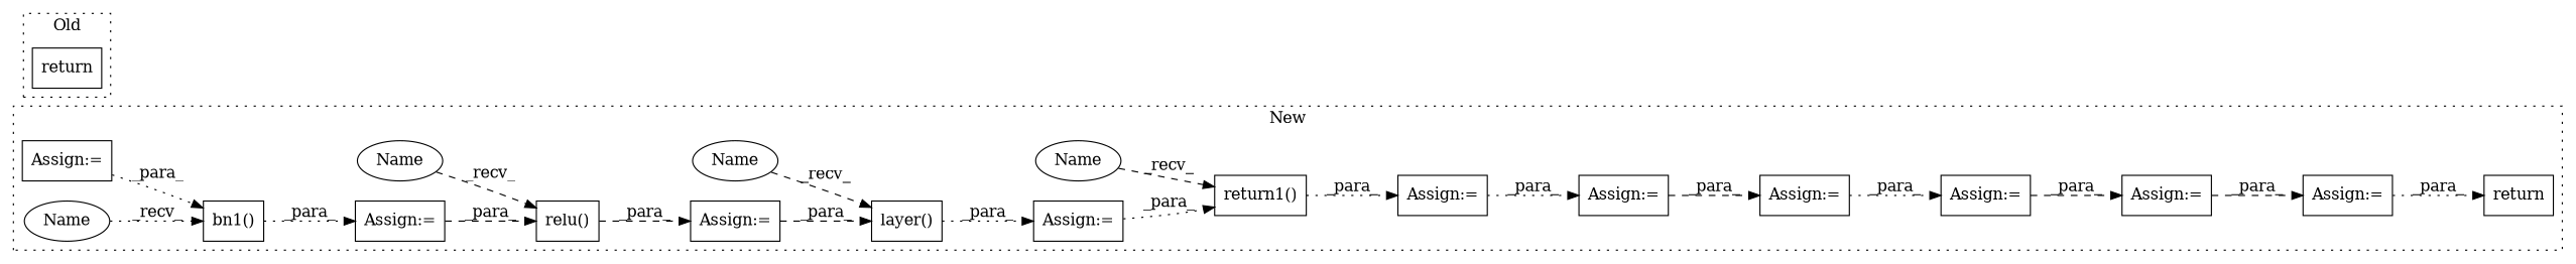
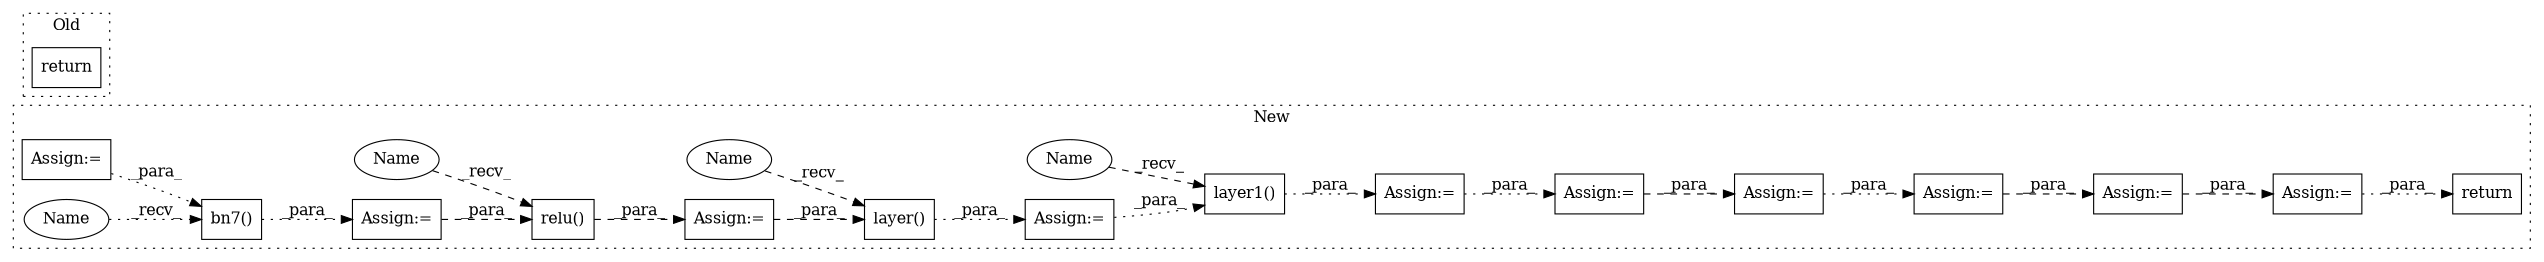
  digraph {
    rankdir=LR
    node [a=68 l=3 shape=box]
    edge [style=dotted]
    n1 [a=93 l=7 label=return s=13402]
    n2 [label="Assign:=" s=13368]
    n3 [label="Assign:=" s=13105]
    n4 [label="Assign:=" s=13073]
    n5 [label="Assign:=" s=13234]
    n6 [label="Assign:=" s=13300]
    n7 [label="Assign:=" s=13201]
    n8 [label="Assign:=" s=13267]
    n9 [label="Assign:=" s=13166]
    n10 [label="Assign:=" s=13135]
    n11 [label="Assign:=" s=13334]
-   n12 [a=75 l="9,1" label="bn1()" s="13108,13121"]
+   n12 [a=75 l="9,1" label="bn7()" s="13108,13121"]
    n13 [a=75 l="10,1" label="relu()" s="13138,13152"]
    n14 [a=75 l="13,1" label="layer()" s="13169,13186"]
-   n15 [a=75 l="12,1" label="return1()" s="13204,13220"]
+   n15 [a=75 l="12,1" label="layer1()" s="13204,13220"]
    n16 [a=87 l=4 label=Name s=13204 shape=ellipse]
    n17 [a=87 l=4 label=Name s=13169 shape=ellipse]
    n18 [a=87 l=4 label=Name s=13138 shape=ellipse]
    n19 [a=87 l=4 label=Name s=13108 shape=ellipse]
    n20 [a=93 l=7 label=return s=13063]
    subgraph cluster_1 {
      label=New
      style=dotted
      n1
      n2
      n3
      n4
      n5
      n6
      n7
      n8
      n9
      n10
      n11
      n12
      n13
      n14
      n15
      n16
      n17
      n18
      n19
    }
    subgraph cluster_2 {
      label=Old
      style=dotted
      n20
    }
    n2 -> n1 [label=_para_]
    n3 -> n13 [label=_para_ style=dashed]
    n4 -> n12 [label=_para_]
    n5 -> n8 [label=_para_ style=dashed]
    n6 -> n11 [label=_para_ style=dashed]
    n7 -> n5 [label=_para_]
    n8 -> n6 [label=_para_]
    n9 -> n15 [label=_para_]
    n10 -> n14 [label=_para_ style=dashed]
    n11 -> n2 [label=_para_ style=dashed]
    n12 -> n3 [label=_para_]
    n13 -> n10 [label=_para_ style=dashed]
    n14 -> n9 [label=_para_]
    n15 -> n7 [label=_para_]
    n16 -> n15 [label=_recv_ style=dashed]
    n17 -> n14 [label=_recv_ style=dashed]
    n18 -> n13 [label=_recv_ style=dashed]
    n19 -> n12 [label=_recv_]
  }
